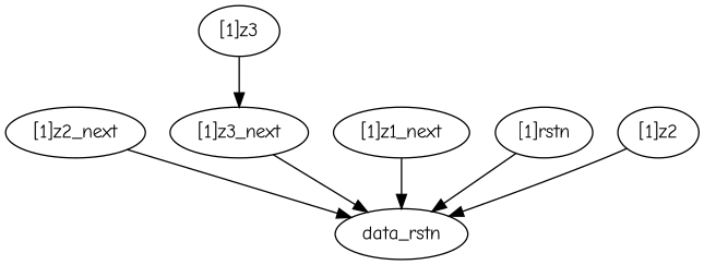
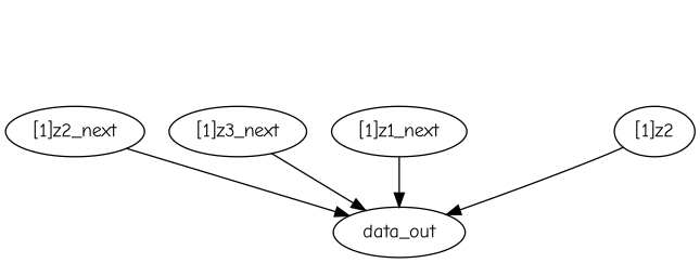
  strict digraph {
    fontname="Comic Neue"
    node [complexity=4 fontname="Comic Neue" importance=0.265453960168 rank=0.0663634900421]
    edge [fontname="Comic Neue"]
-   data_out [complexity=0 importance=0.152345928716 rank=0.0 label=data_rstn]
+   data_out [complexity=0 importance=0.152345928716 rank=0.0]
    "[1]z2_next"
    "[1]z3_next"
    "[1]z1_next"
-   "[1]rstn" [complexity=1 importance=0.366068387547 rank=0.366068387547]
    "[1]z2" [complexity=8 importance=0.368917499667 rank=0.0461146874584]
-   "[1]z3" [complexity=8 importance=0.368917499667 rank=0.0461146874584]
    "[1]z2_next" -> data_out
    "[1]z3_next" -> data_out
    "[1]z1_next" -> data_out
-   "[1]rstn" -> data_out
    "[1]z2" -> data_out
-   "[1]z3" -> "[1]z3_next"
  }
